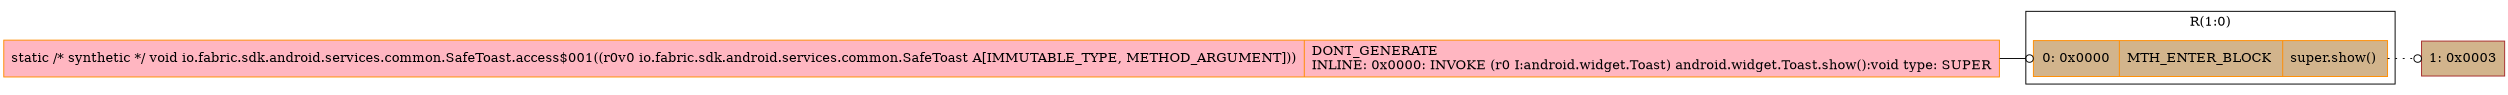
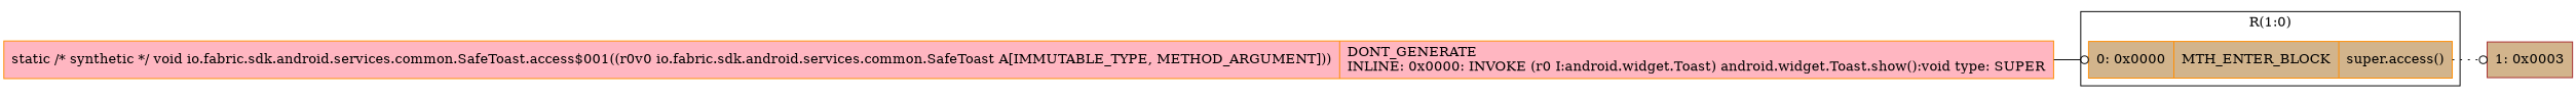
  digraph {
    rankdir=LR
    node [color=darkorange shape=record style=filled fillcolor=tan]
    edge [arrowhead=odot]
-   n1 [label="{0\:\ 0x0000|MTH_ENTER_BLOCK\l|super.show()\l}"]
+   n1 [label="{0\:\ 0x0000|MTH_ENTER_BLOCK\l|super.access()\l}"]
    n2 [color=brown label="{1\:\ 0x0003}"]
    n3 [label="{static \/* synthetic *\/ void io.fabric.sdk.android.services.common.SafeToast.access$001((r0v0 io.fabric.sdk.android.services.common.SafeToast A[IMMUTABLE_TYPE, METHOD_ARGUMENT]))  | DONT_GENERATE\lINLINE: 0x0000: INVOKE  (r0 I:android.widget.Toast) android.widget.Toast.show():void type: SUPER\l}" fillcolor=lightpink]
    subgraph cluster_1 {
      label="R(1:0)"
      n1
    }
    n1 -> n2 [style=dotted]
    n3 -> n1 [style=solid]
  }
